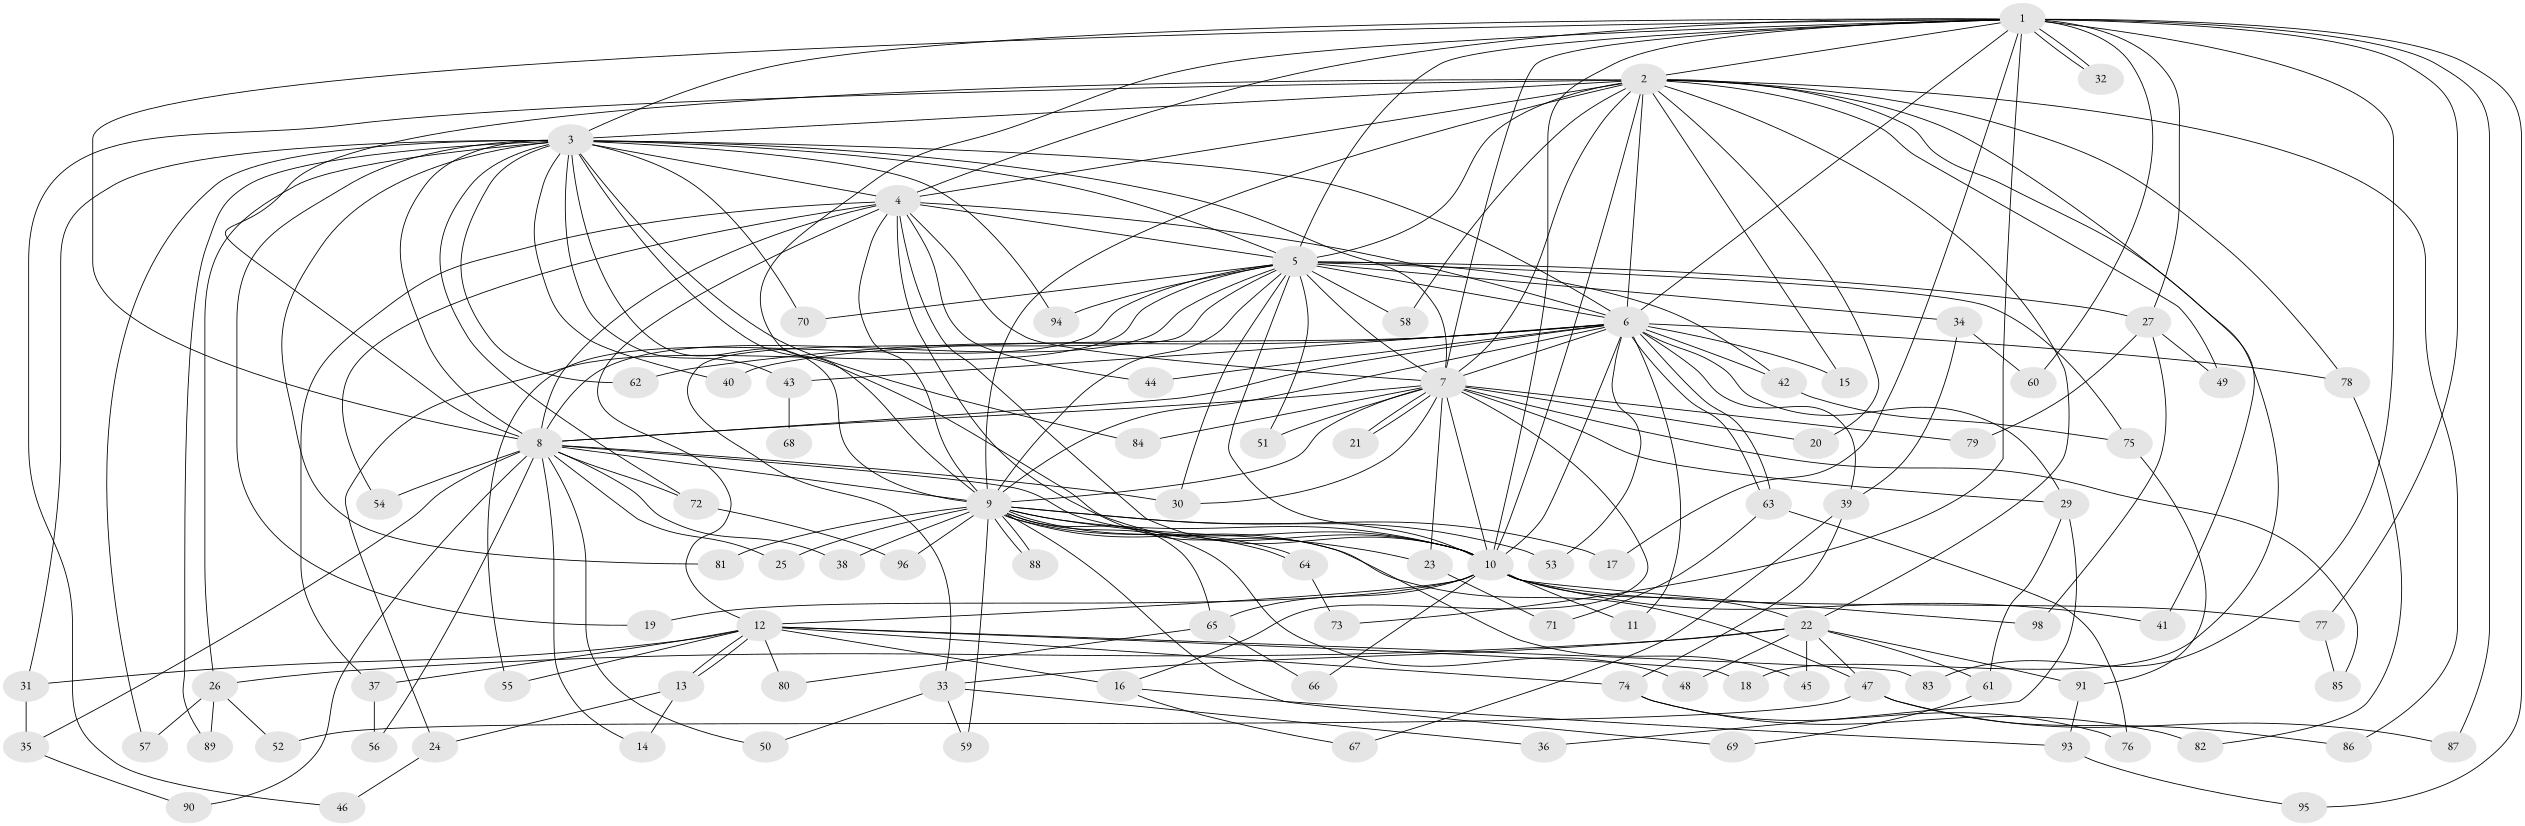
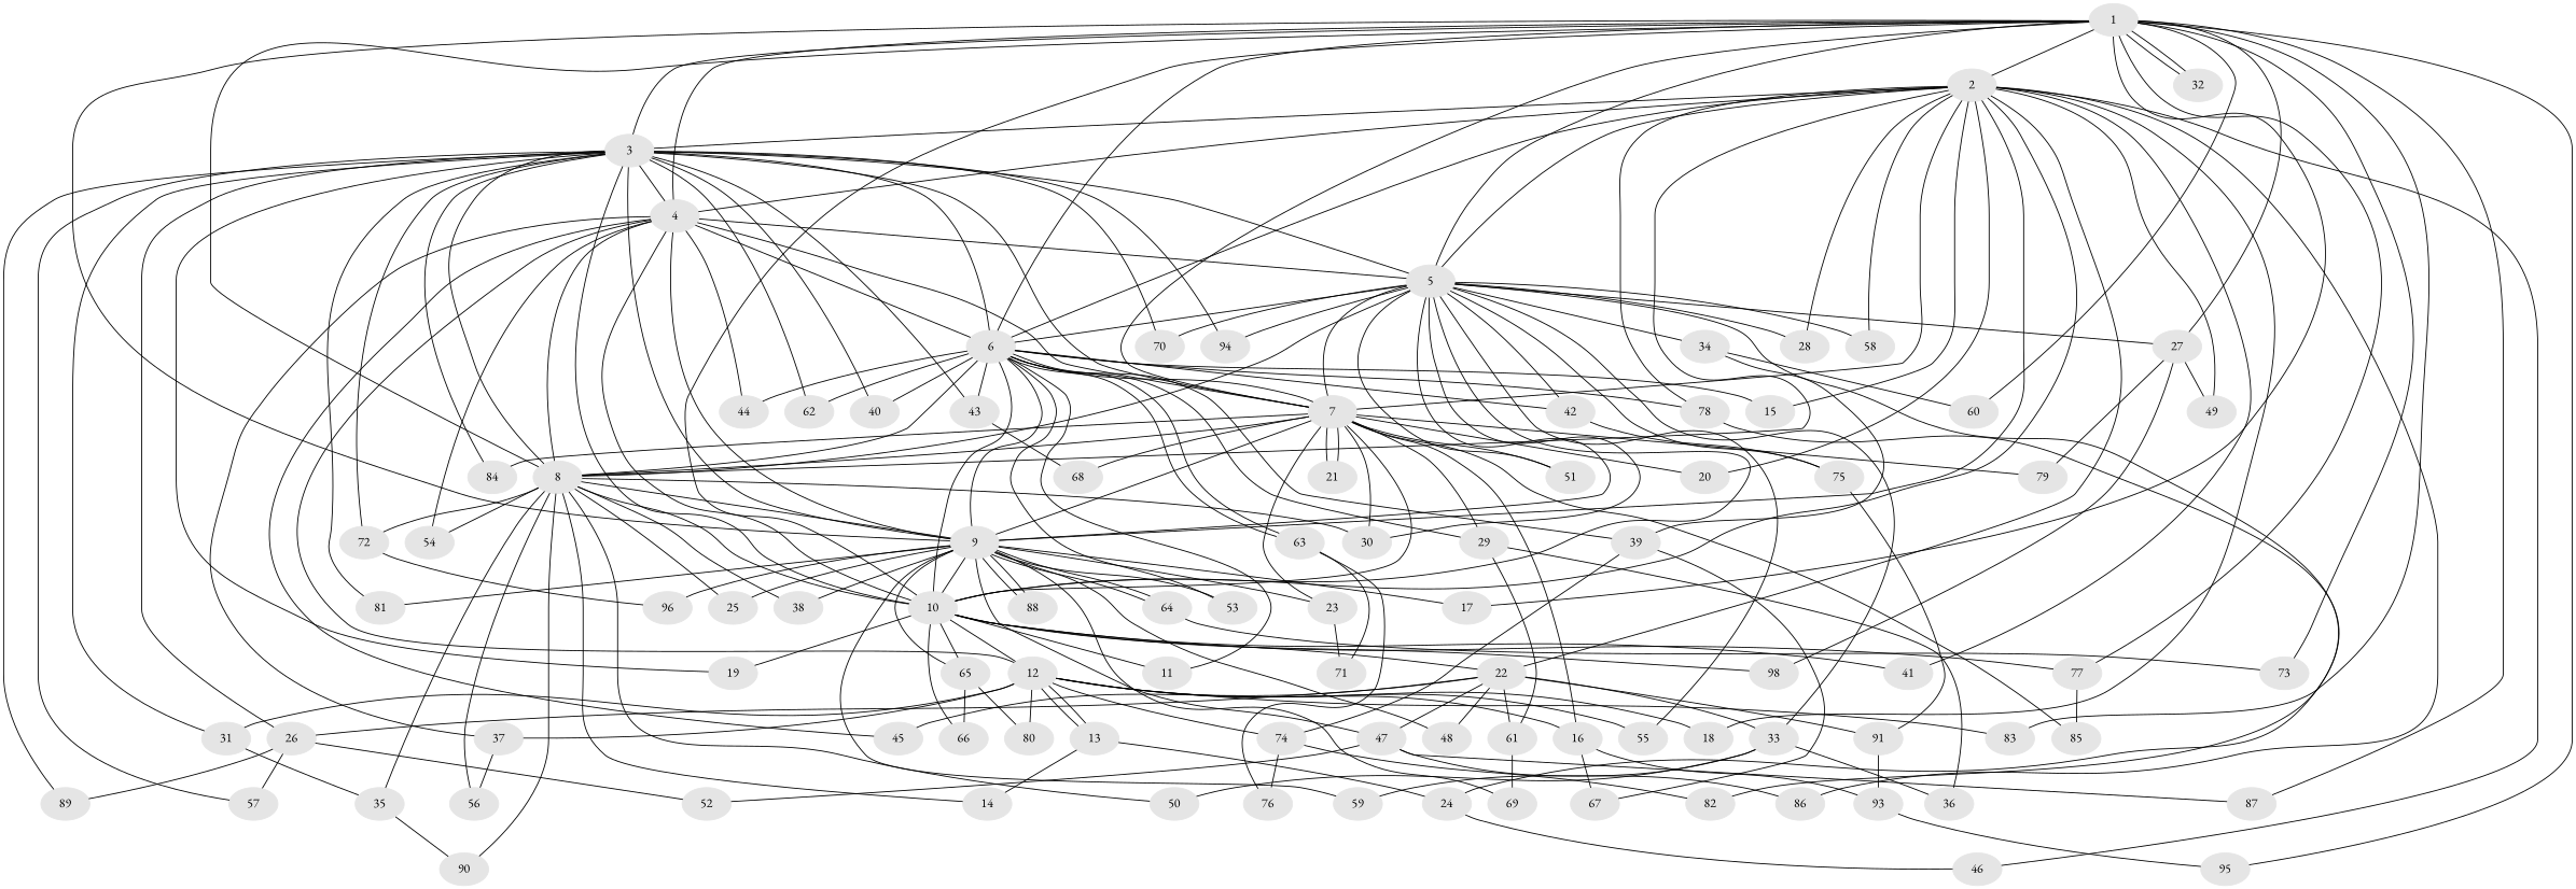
  graph {
    fontname="EB Garamond"
    node [color=gray90 fontname="EB Garamond" style=filled]
    edge [fontname="EB Garamond"]
    1
    2
    3
    4
    5
    6
    7
    8
    9
    10
    17
    27
    32
    60
    73
    77
    83
    87
    95
    15
    18
    20
    22
+   28
    41
    46
    49
    58
    78
    86
    19
    26
    31
    40
    43
    57
    62
    70
    72
    81
    84
    89
    94
    12
    37
    44
    45
    54
    24
    30
    33
    34
    42
    51
    55
    75
    11
    29
    39
    53
    63
    16
    21
    23
    68
    79
    85
    14
    25
    35
    38
    50
    56
    90
    47
    48
    59
    64
    65
    69
    88
    96
    66
    n84 [label=98]
    61
    91
    82
    52
    13
    74
    80
    36
    67
    71
    76
    93
    1 -- 2
    1 -- 3
    1 -- 4
    1 -- 5
    1 -- 6
    1 -- 7
    1 -- 8
    1 -- 9
    1 -- 10
    1 -- 17
    1 -- 27
    1 -- 32
    1 -- 32
    1 -- 60
    1 -- 73
    1 -- 77
    1 -- 83
    1 -- 87
    1 -- 95
    2 -- 3
    2 -- 4
    2 -- 5
    2 -- 6
    2 -- 7
    2 -- 8
    2 -- 9
    2 -- 10
    2 -- 15
    2 -- 18
    2 -- 20
    2 -- 22
+   2 -- 28
    2 -- 41
    2 -- 46
    2 -- 49
    2 -- 58
    2 -- 78
    2 -- 86
    3 -- 4
    3 -- 5
    3 -- 6
    3 -- 7
    3 -- 8
    3 -- 9
    3 -- 10
    3 -- 19
    3 -- 26
    3 -- 31
    3 -- 40
    3 -- 43
    3 -- 57
    3 -- 62
    3 -- 70
    3 -- 72
    3 -- 81
    3 -- 84
    3 -- 89
    3 -- 94
    4 -- 5
    4 -- 6
    4 -- 7
    4 -- 8
    4 -- 9
    4 -- 10
    4 -- 12
    4 -- 37
    4 -- 44
    4 -- 45
    4 -- 54
    5 -- 6
    5 -- 7
    5 -- 8
    5 -- 9
    5 -- 10
    5 -- 27
+   5 -- 28
    5 -- 58
    5 -- 70
    5 -- 94
    5 -- 24
    5 -- 30
    5 -- 33
    5 -- 34
    5 -- 42
    5 -- 51
    5 -- 55
    5 -- 75
    6 -- 7
    6 -- 8
    6 -- 9
    6 -- 10
    6 -- 15
    6 -- 78
    6 -- 40
    6 -- 43
    6 -- 62
    6 -- 44
    6 -- 42
    6 -- 11
    6 -- 29
    6 -- 39
    6 -- 53
    6 -- 63
    6 -- 63
    7 -- 8
    7 -- 9
    7 -- 10
    7 -- 20
    7 -- 84
    7 -- 30
    7 -- 51
    7 -- 29
    7 -- 16
    7 -- 21
    7 -- 21
    7 -- 23
+   7 -- 68
    7 -- 79
    7 -- 85
    8 -- 9
    8 -- 10
    8 -- 72
    8 -- 54
    8 -- 30
    8 -- 14
    8 -- 25
    8 -- 35
    8 -- 38
    8 -- 50
    8 -- 56
    8 -- 90
    9 -- 10
    9 -- 17
    9 -- 81
    9 -- 53
    9 -- 23
    9 -- 25
    9 -- 38
    9 -- 47
    9 -- 48
    9 -- 59
    9 -- 64
    9 -- 64
    9 -- 65
    9 -- 69
    9 -- 88
    9 -- 88
    9 -- 96
    10 -- 77
    10 -- 22
    10 -- 41
    10 -- 19
    10 -- 12
    10 -- 11
    10 -- 65
    10 -- 66
    10 -- n84
    27 -- 49
    27 -- 79
    27 -- n84
    77 -- 85
    22 -- 26
    22 -- 45
    22 -- 33
    22 -- 47
    22 -- 48
    22 -- 61
    22 -- 91
    78 -- 82
    26 -- 57
    26 -- 89
    26 -- 52
    31 -- 35
    43 -- 68
    72 -- 96
    12 -- 83
    12 -- 18
    12 -- 31
    12 -- 37
    12 -- 55
    12 -- 16
    12 -- 13
    12 -- 13
    12 -- 74
    12 -- 80
    37 -- 56
    24 -- 46
    33 -- 50
    33 -- 59
    33 -- 36
    34 -- 60
    34 -- 39
    42 -- 75
    75 -- 91
    29 -- 61
    29 -- 36
    39 -- 74
    39 -- 67
    63 -- 71
    63 -- 76
    16 -- 67
    16 -- 93
    23 -- 71
    35 -- 90
    47 -- 87
    47 -- 86
    47 -- 52
    64 -- 73
    65 -- 66
    65 -- 80
    61 -- 69
    91 -- 93
    13 -- 24
    13 -- 14
    74 -- 82
    74 -- 76
    93 -- 95
  }
